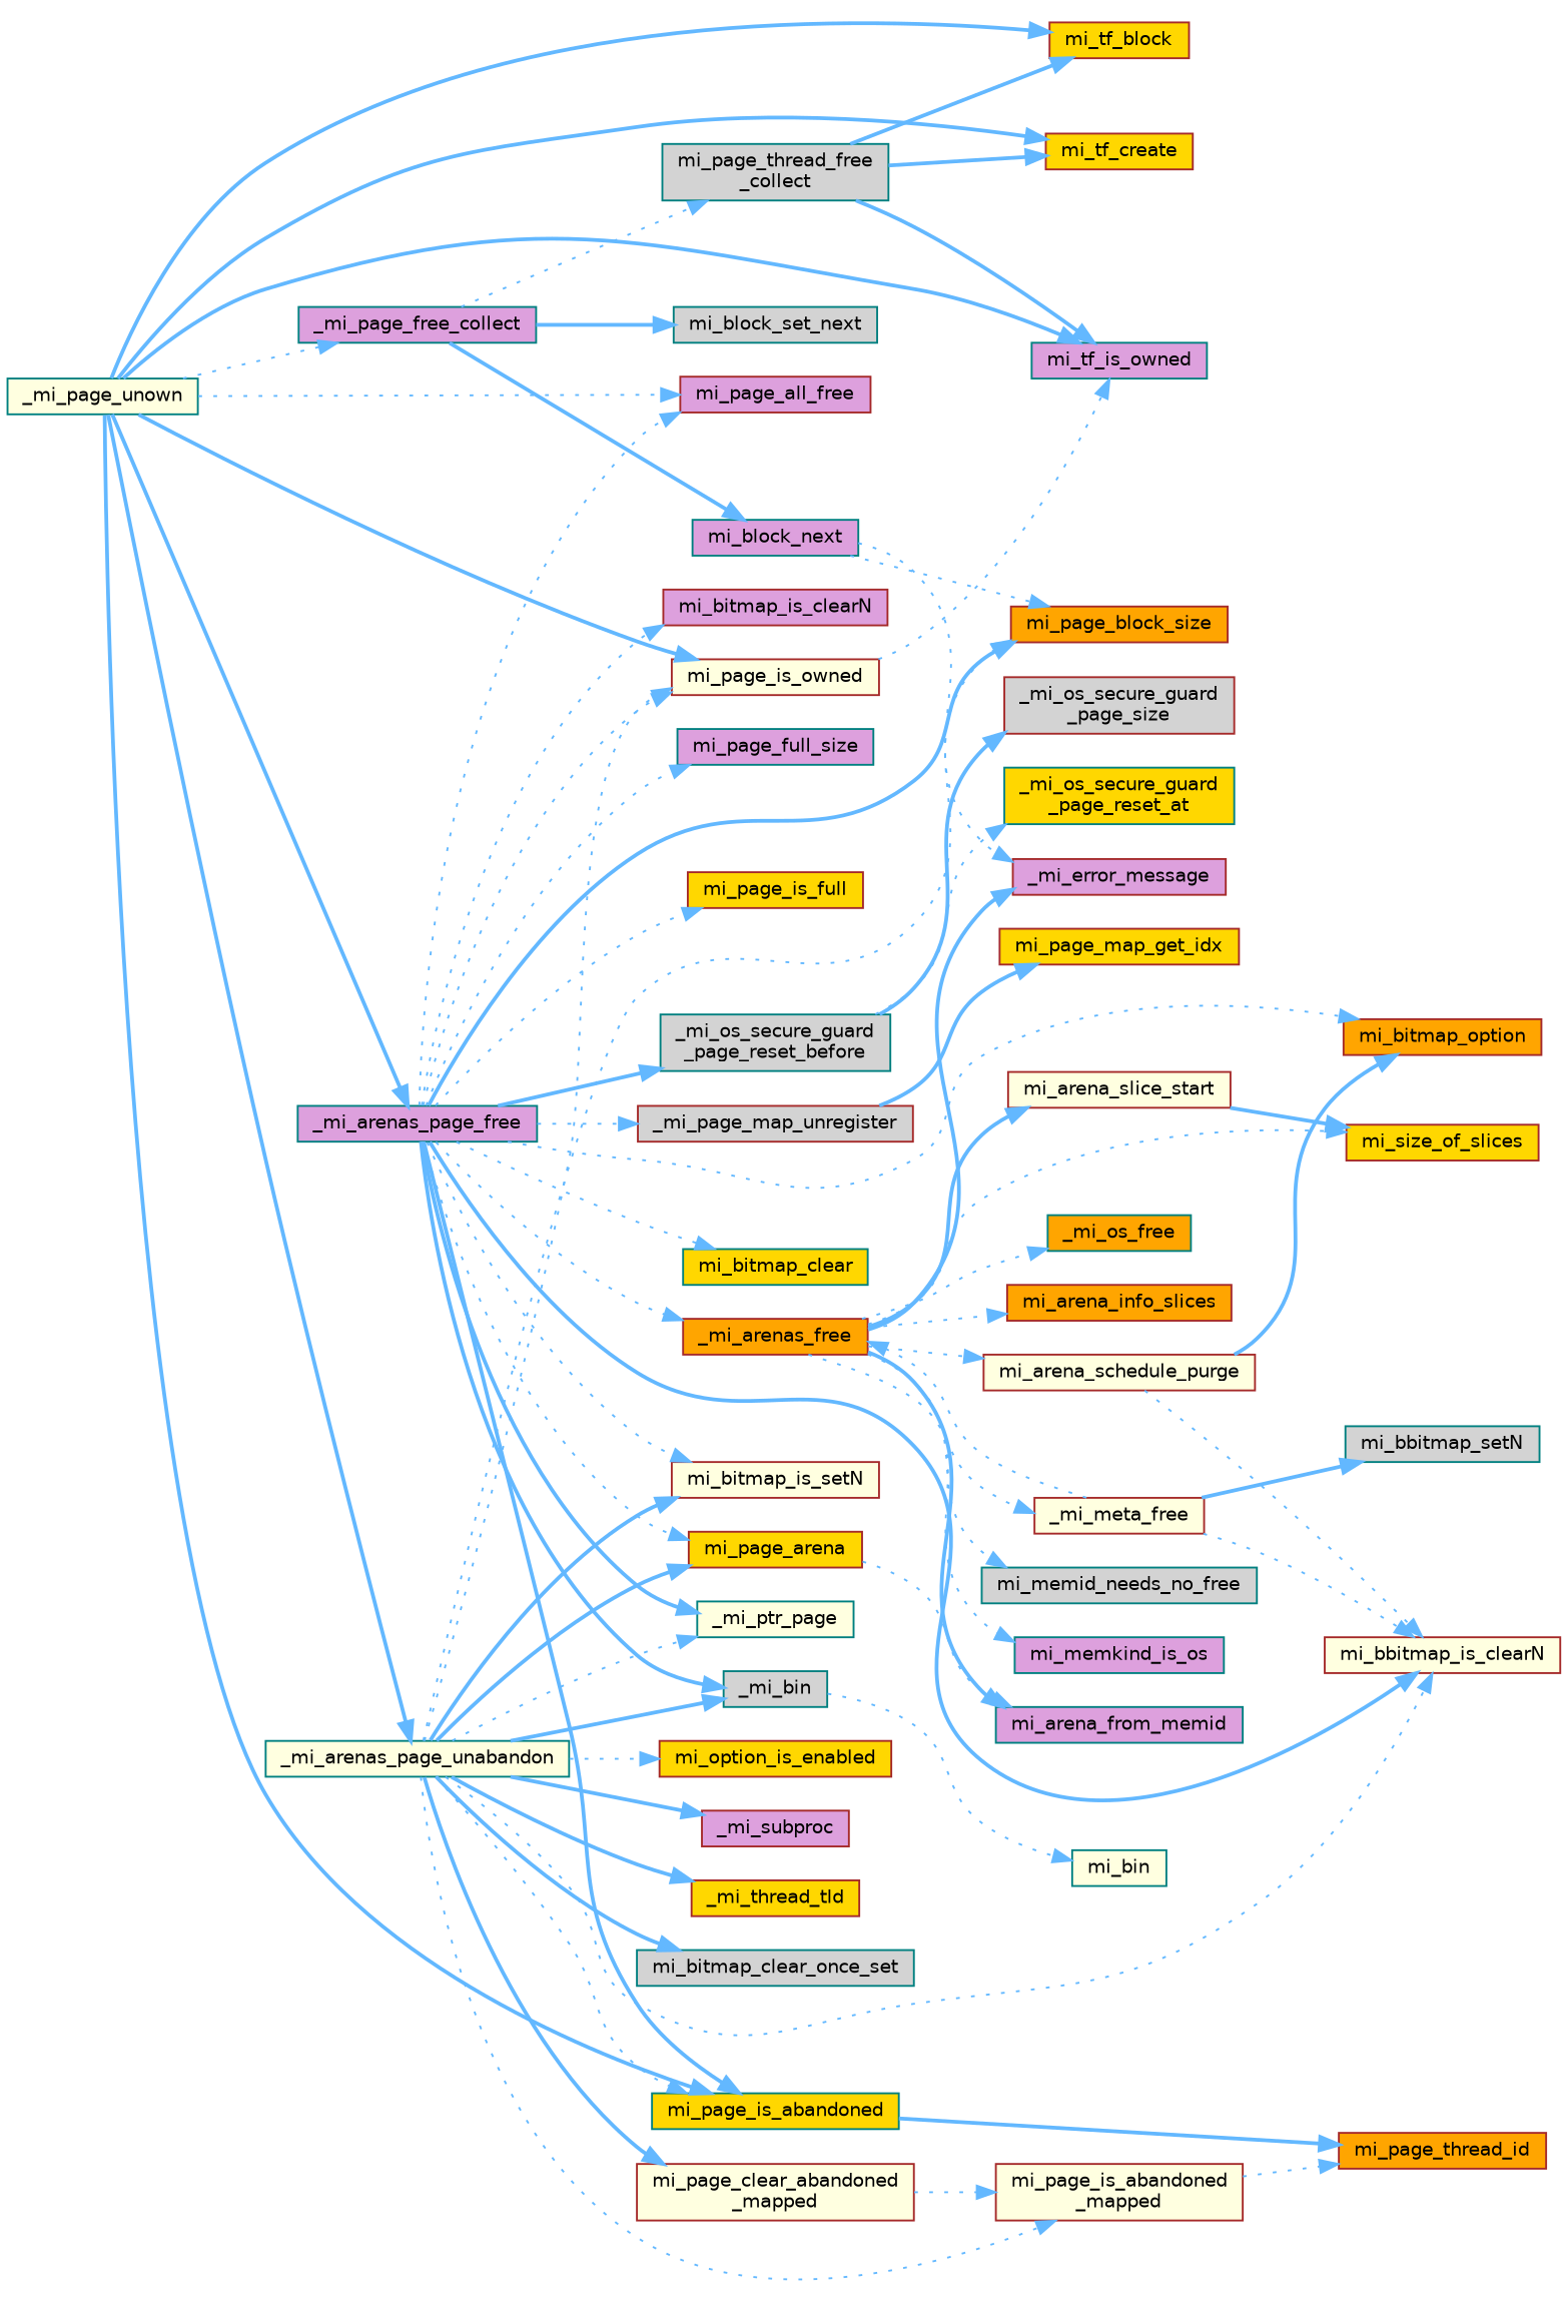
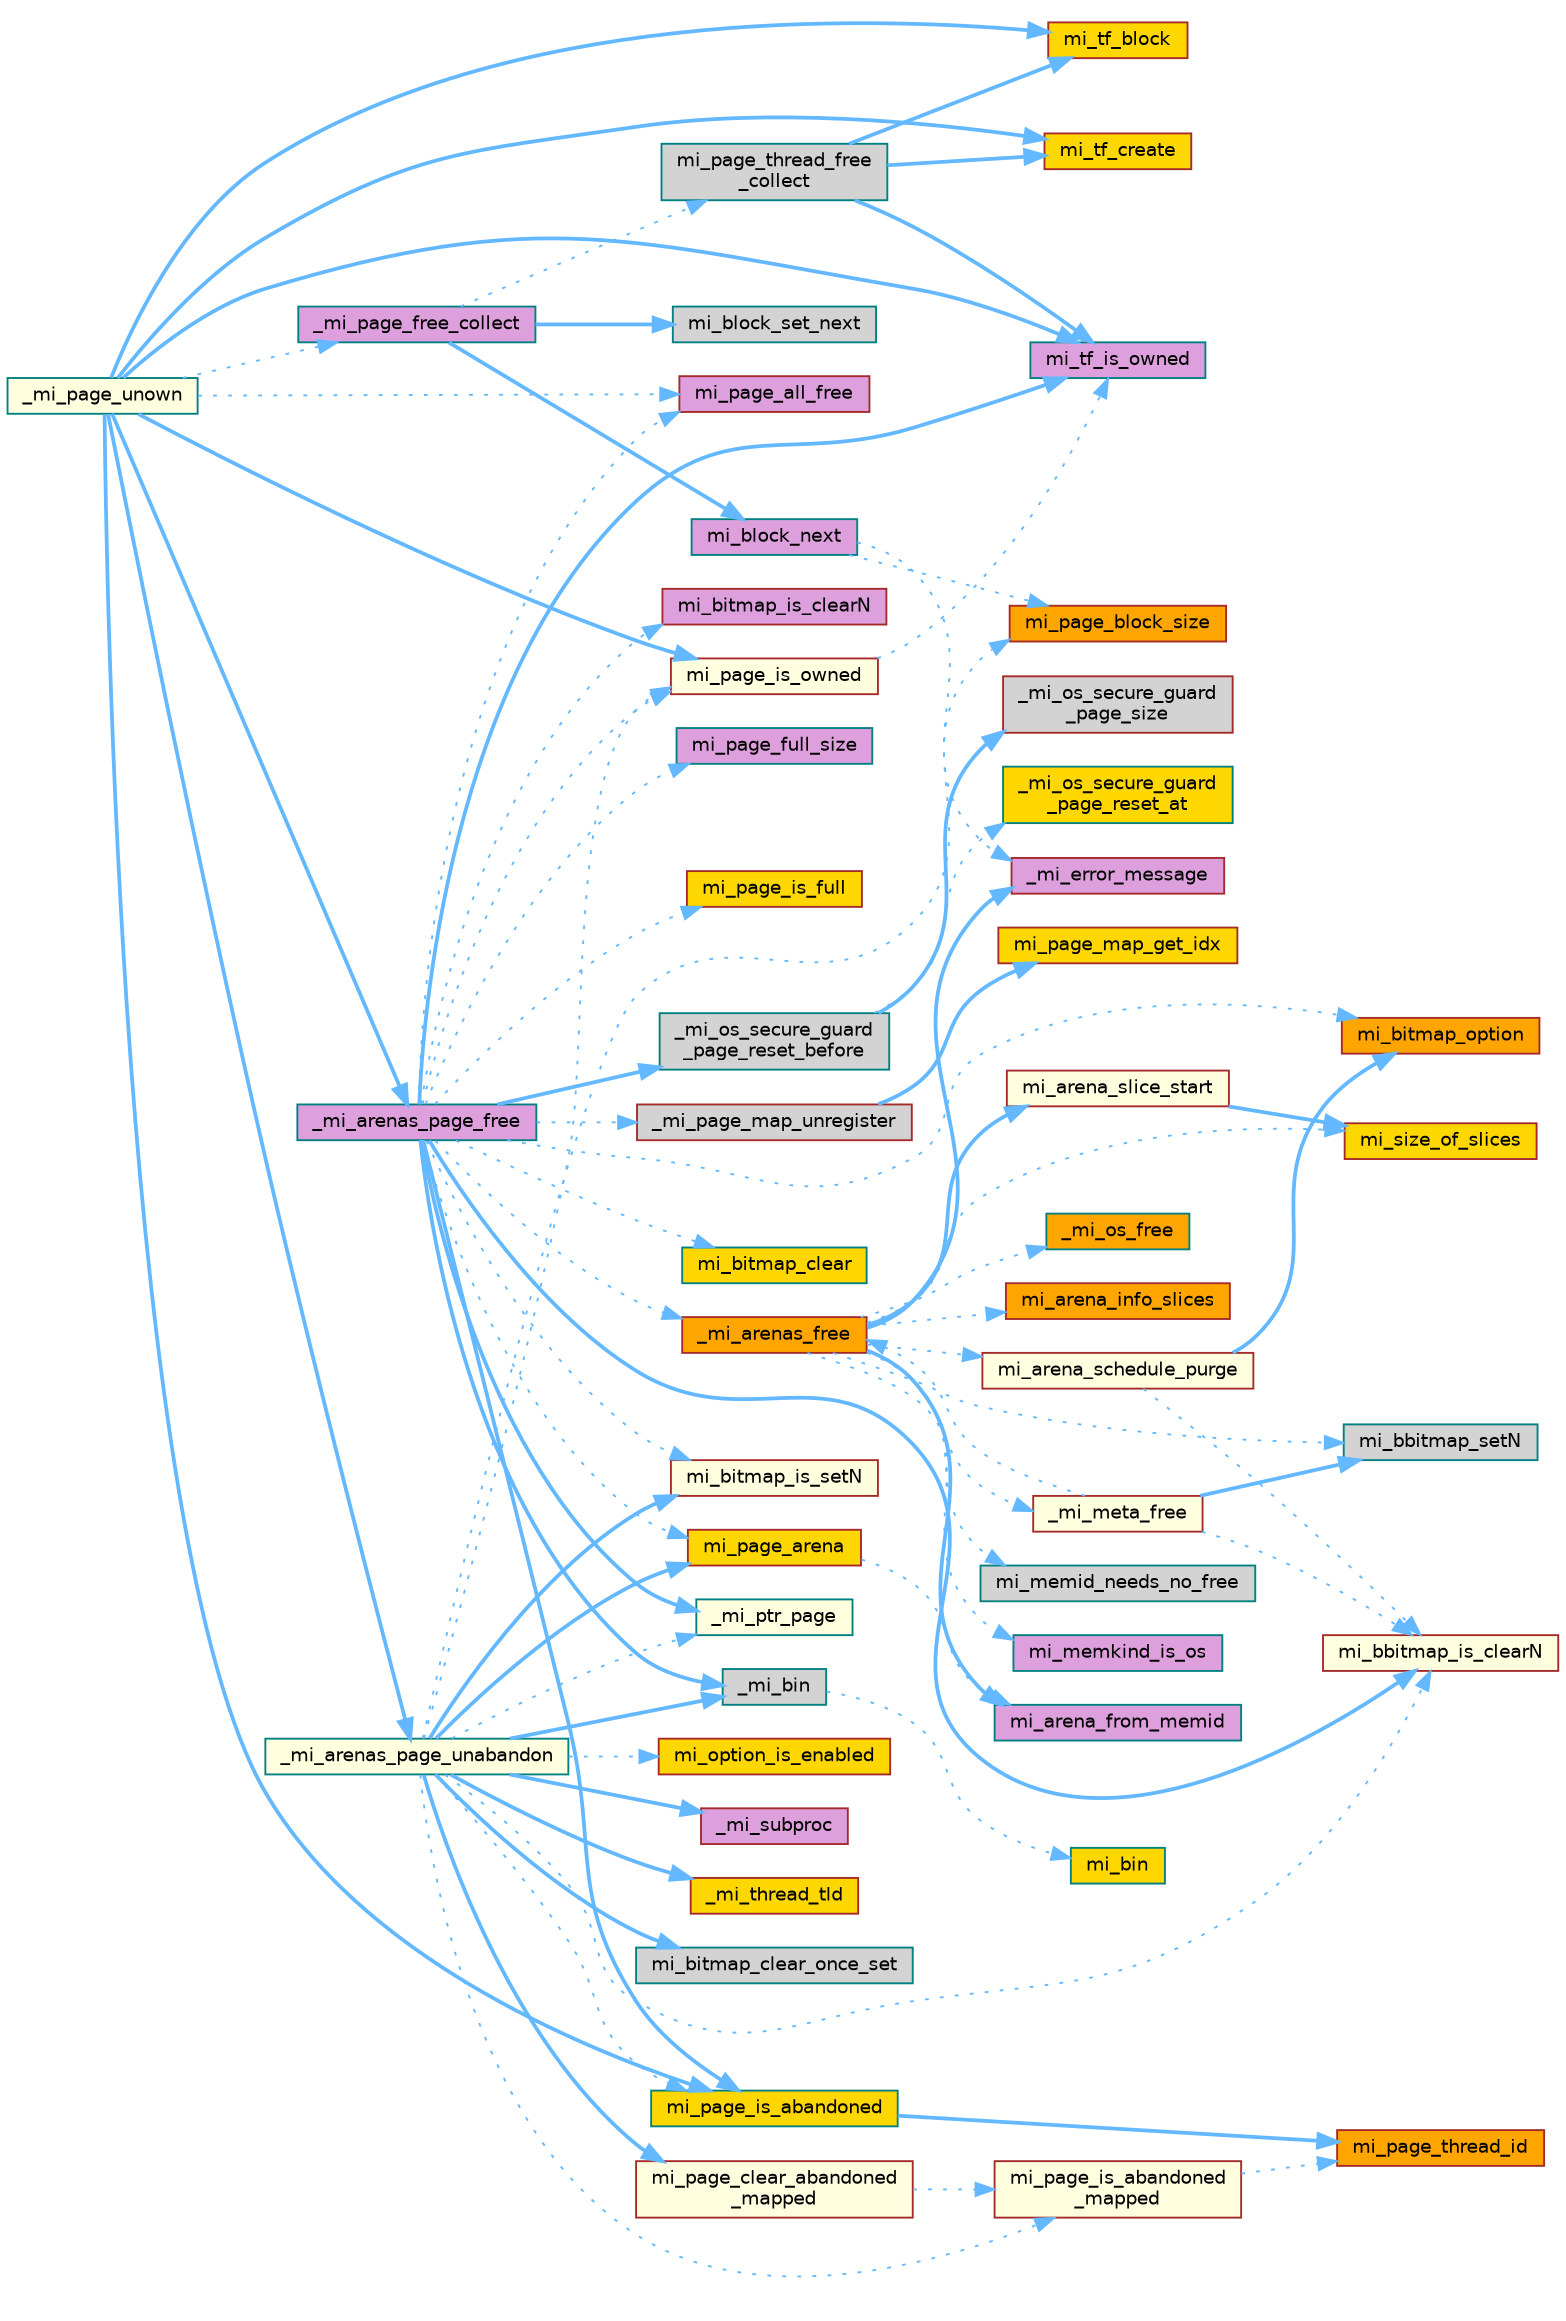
  digraph {
    rankdir=LR
    node [color=brown fillcolor=lightyellow fontname=Helvetica fontsize=10 shape=box style=filled]
    edge [color=steelblue1 fontname=Helvetica fontsize=10 labelfontname=Helvetica labelfontsize=10 style=dotted]
    n1 [color=teal fontcolor=black height=0.2 label=_mi_page_unown width=0.4]
    n2 [color=teal fillcolor=plum height=0.2 label=_mi_arenas_page_free width=0.4]
    n3 [fillcolor=plum height=0.2 label=mi_page_all_free width=0.4]
    n4 [color=teal fillcolor=gold height=0.2 label=mi_page_is_abandoned width=0.4]
    n5 [height=0.2 label=mi_page_is_owned width=0.4]
    n6 [color=teal fillcolor=plum height=0.2 label=mi_tf_is_owned width=0.4]
    n7 [color=teal height=0.2 label=_mi_arenas_page_unabandon width=0.4]
    n8 [color=teal fillcolor=plum height=0.2 label=_mi_page_free_collect width=0.4]
    n9 [fillcolor=gold height=0.2 label=mi_tf_block width=0.4]
    n10 [fillcolor=gold height=0.2 label=mi_tf_create width=0.4]
    n11 [fillcolor=orange height=0.2 label=_mi_arenas_free width=0.4]
    n12 [height=0.2 label=mi_bbitmap_is_clearN width=0.4]
    n13 [fillcolor=orange height=0.2 label=mi_bitmap_option width=0.4]
    n14 [color=teal fillcolor=lightgrey height=0.2 label=_mi_bin width=0.4]
    n15 [color=teal fillcolor=lightgrey height=0.2 label="_mi_os_secure_guard\l_page_reset_before" width=0.4]
    n16 [fillcolor=lightgrey height=0.2 label=_mi_page_map_unregister width=0.4]
    n17 [color=teal height=0.2 label=_mi_ptr_page width=0.4]
    n18 [color=teal fillcolor=gold height=0.2 label=mi_bitmap_clear width=0.4]
    n19 [fillcolor=plum height=0.2 label=mi_bitmap_is_clearN width=0.4]
    n20 [height=0.2 label=mi_bitmap_is_setN width=0.4]
    n21 [fillcolor=gold height=0.2 label=mi_page_arena width=0.4]
    n22 [fillcolor=orange height=0.2 label=mi_page_block_size width=0.4]
    n23 [color=teal fillcolor=plum height=0.2 label=mi_page_full_size width=0.4]
    n24 [fillcolor=gold height=0.2 label=mi_page_is_full width=0.4]
    n25 [fillcolor=orange height=0.2 label=mi_page_thread_id width=0.4]
    n26 [fillcolor=plum height=0.2 label=_mi_subproc width=0.4]
    n27 [fillcolor=gold height=0.2 label=_mi_thread_tld width=0.4]
    n28 [color=teal fillcolor=lightgrey height=0.2 label=mi_bitmap_clear_once_set width=0.4]
    n29 [fillcolor=gold height=0.2 label=mi_option_is_enabled width=0.4]
    n30 [height=0.2 label="mi_page_clear_abandoned\l_mapped" width=0.4]
    n31 [height=0.2 label="mi_page_is_abandoned\l_mapped" width=0.4]
    n32 [color=teal fillcolor=plum height=0.2 label=mi_block_next width=0.4]
    n33 [color=teal fillcolor=lightgrey height=0.2 label=mi_block_set_next width=0.4]
    n34 [color=teal fillcolor=lightgrey height=0.2 label="mi_page_thread_free\l_collect" width=0.4]
    n35 [fillcolor=plum height=0.2 label=_mi_error_message width=0.4]
    n36 [height=0.2 label=_mi_meta_free width=0.4]
    n37 [color=teal fillcolor=lightgrey height=0.2 label=mi_bbitmap_setN width=0.4]
    n38 [color=teal fillcolor=orange height=0.2 label=_mi_os_free width=0.4]
    n39 [color=teal fillcolor=plum height=0.2 label=mi_arena_from_memid width=0.4]
    n40 [fillcolor=orange height=0.2 label=mi_arena_info_slices width=0.4]
    n41 [height=0.2 label=mi_arena_schedule_purge width=0.4]
    n42 [height=0.2 label=mi_arena_slice_start width=0.4]
    n43 [fillcolor=gold height=0.2 label=mi_size_of_slices width=0.4]
    n44 [color=teal fillcolor=lightgrey height=0.2 label=mi_memid_needs_no_free width=0.4]
    n45 [color=teal fillcolor=plum height=0.2 label=mi_memkind_is_os width=0.4]
-   n46 [color=teal height=0.2 label=mi_bin width=0.4]
+   n46 [color=teal fillcolor=gold height=0.2 label=mi_bin width=0.4]
    n47 [color=teal fillcolor=gold height=0.2 label="_mi_os_secure_guard\l_page_reset_at" width=0.4]
    n48 [fillcolor=lightgrey height=0.2 label="_mi_os_secure_guard\l_page_size" width=0.4]
    n49 [fillcolor=gold height=0.2 label=mi_page_map_get_idx width=0.4]
    n1 -> n2 [style=bold]
    n1 -> n3
    n1 -> n4 [style=bold]
    n1 -> n5 [style=bold]
    n1 -> n6 [style=bold]
    n1 -> n7 [style=bold]
    n1 -> n8
    n1 -> n9 [style=bold]
    n1 -> n10 [style=bold]
    n2 -> n3
    n2 -> n4 [style=bold]
    n2 -> n5
    n2 -> n11
    n2 -> n12 [style=bold]
    n2 -> n13
    n2 -> n14 [style=bold]
    n2 -> n15 [style=bold]
    n2 -> n16
    n2 -> n17 [style=bold]
    n2 -> n18
    n2 -> n19
    n2 -> n20
    n2 -> n21
-   n2 -> n22 [style=bold]
+   n2 -> n6 [style=bold]
    n2 -> n23
    n2 -> n24
    n4 -> n25 [style=bold]
    n5 -> n6
    n7 -> n4
    n7 -> n5
    n7 -> n12
    n7 -> n14 [style=bold]
    n7 -> n17
    n7 -> n20 [style=bold]
    n7 -> n21 [style=bold]
    n7 -> n22
    n7 -> n26 [style=bold]
    n7 -> n27 [style=bold]
    n7 -> n28 [style=bold]
    n7 -> n29
    n7 -> n30 [style=bold]
    n7 -> n31
    n8 -> n32 [style=bold]
    n8 -> n33 [style=bold]
    n8 -> n34
    n11 -> n35 [style=bold]
    n11 -> n36
+   n11 -> n37
    n11 -> n38
    n11 -> n39 [style=bold]
    n11 -> n40
    n11 -> n41
    n11 -> n42 [style=bold]
    n11 -> n43
    n11 -> n44
    n11 -> n45
    n14 -> n46
    n15 -> n47
    n15 -> n48 [style=bold]
    n16 -> n49 [style=bold]
    n21 -> n39
    n30 -> n31
    n31 -> n25
    n32 -> n22
    n32 -> n35
    n34 -> n6 [style=bold]
    n34 -> n9 [style=bold]
    n34 -> n10 [style=bold]
    n36 -> n11
    n36 -> n12
    n36 -> n37 [style=bold]
    n41 -> n12
    n41 -> n13 [style=bold]
    n42 -> n43 [style=bold]
  }
